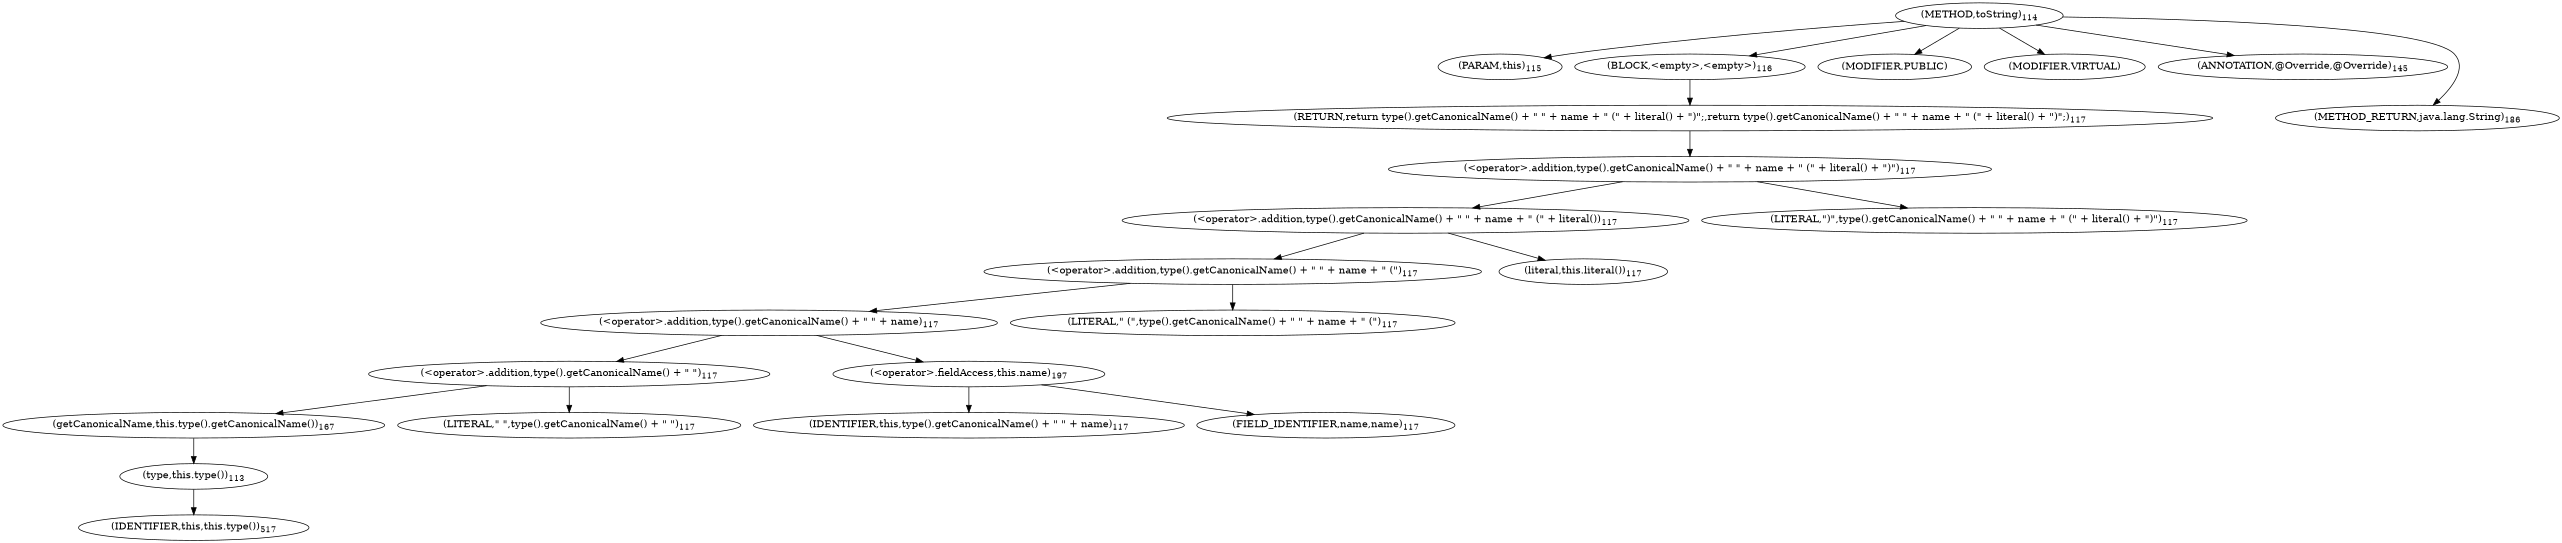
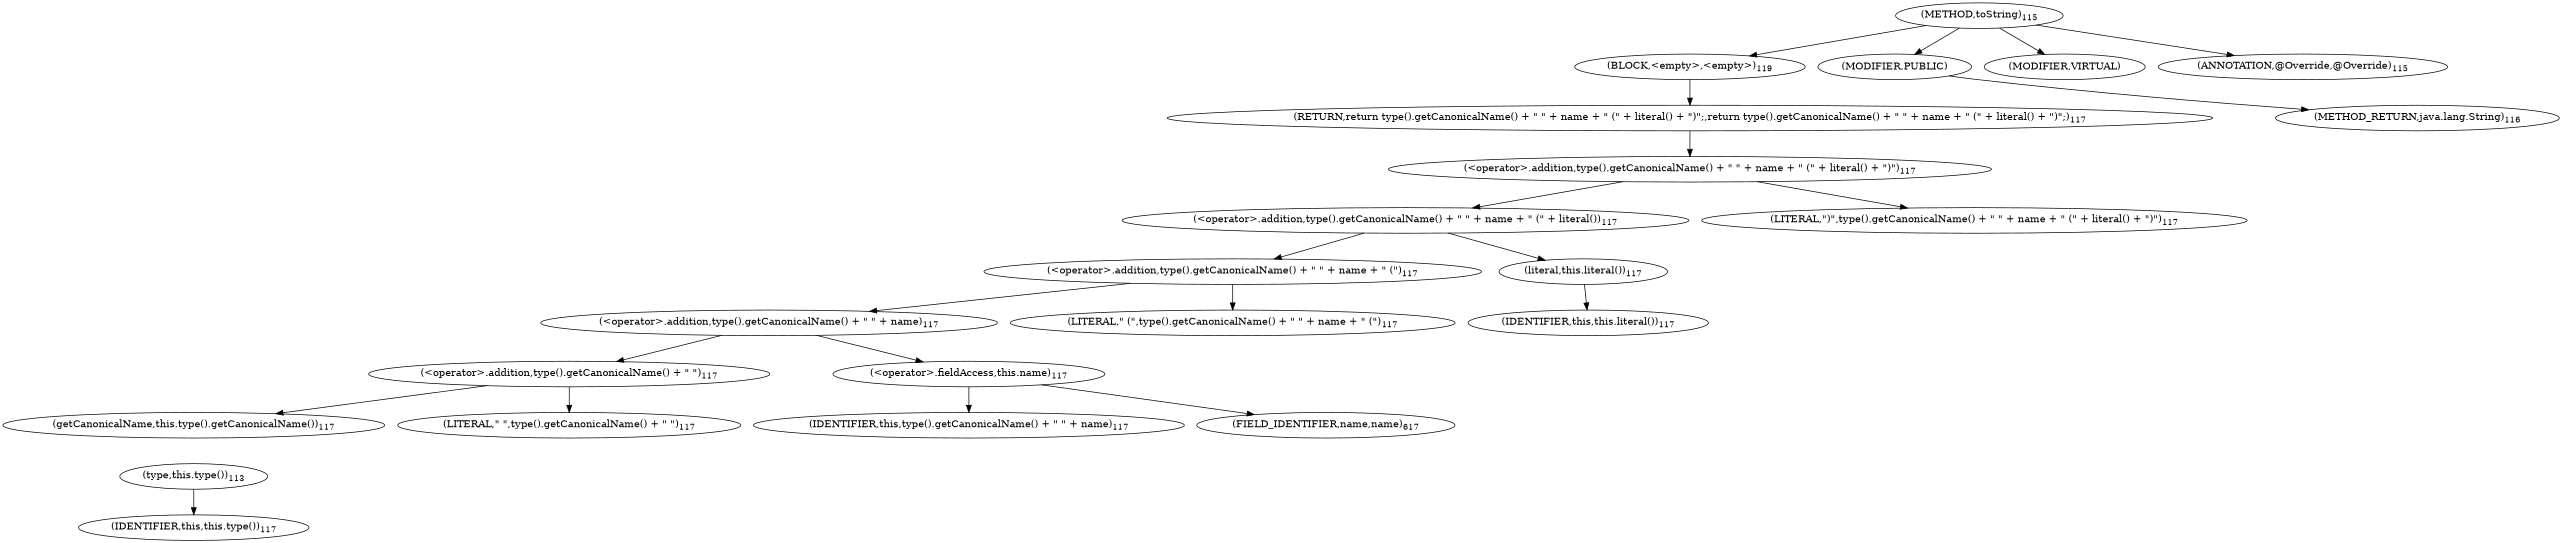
  digraph {
-   n1 [label=<(METHOD,toString)<SUB>114</SUB>>]
-   n2 [label=<(PARAM,this)<SUB>115</SUB>>]
-   n3 [label=<(BLOCK,&lt;empty&gt;,&lt;empty&gt;)<SUB>116</SUB>>]
+   n1 [label=<(METHOD,toString)<SUB>115</SUB>>]
+   n3 [label=<(BLOCK,&lt;empty&gt;,&lt;empty&gt;)<SUB>119</SUB>>]
    n4 [label=<(MODIFIER,PUBLIC)>]
    n5 [label=<(MODIFIER,VIRTUAL)>]
-   n6 [label=<(ANNOTATION,@Override,@Override)<SUB>145</SUB>>]
-   n7 [label=<(METHOD_RETURN,java.lang.String)<SUB>186</SUB>>]
+   n6 [label=<(ANNOTATION,@Override,@Override)<SUB>115</SUB>>]
+   n7 [label=<(METHOD_RETURN,java.lang.String)<SUB>116</SUB>>]
    n8 [label=<(RETURN,return type().getCanonicalName() + &quot; &quot; + name + &quot; (&quot; + literal() + &quot;)&quot;;,return type().getCanonicalName() + &quot; &quot; + name + &quot; (&quot; + literal() + &quot;)&quot;;)<SUB>117</SUB>>]
    n9 [label=<(&lt;operator&gt;.addition,type().getCanonicalName() + &quot; &quot; + name + &quot; (&quot; + literal() + &quot;)&quot;)<SUB>117</SUB>>]
    n10 [label=<(&lt;operator&gt;.addition,type().getCanonicalName() + &quot; &quot; + name + &quot; (&quot; + literal())<SUB>117</SUB>>]
    n11 [label=<(LITERAL,&quot;)&quot;,type().getCanonicalName() + &quot; &quot; + name + &quot; (&quot; + literal() + &quot;)&quot;)<SUB>117</SUB>>]
    n12 [label=<(&lt;operator&gt;.addition,type().getCanonicalName() + &quot; &quot; + name + &quot; (&quot;)<SUB>117</SUB>>]
    n13 [label=<(literal,this.literal())<SUB>117</SUB>>]
    n14 [label=<(&lt;operator&gt;.addition,type().getCanonicalName() + &quot; &quot; + name)<SUB>117</SUB>>]
    n15 [label=<(LITERAL,&quot; (&quot;,type().getCanonicalName() + &quot; &quot; + name + &quot; (&quot;)<SUB>117</SUB>>]
+   n16 [label=<(IDENTIFIER,this,this.literal())<SUB>117</SUB>>]
    n17 [label=<(&lt;operator&gt;.addition,type().getCanonicalName() + &quot; &quot;)<SUB>117</SUB>>]
-   n18 [label=<(&lt;operator&gt;.fieldAccess,this.name)<SUB>197</SUB>>]
-   n19 [label=<(getCanonicalName,this.type().getCanonicalName())<SUB>167</SUB>>]
+   n18 [label=<(&lt;operator&gt;.fieldAccess,this.name)<SUB>117</SUB>>]
+   n19 [label=<(getCanonicalName,this.type().getCanonicalName())<SUB>117</SUB>>]
    n20 [label=<(LITERAL,&quot; &quot;,type().getCanonicalName() + &quot; &quot;)<SUB>117</SUB>>]
    n21 [label=<(IDENTIFIER,this,type().getCanonicalName() + &quot; &quot; + name)<SUB>117</SUB>>]
-   n22 [label=<(FIELD_IDENTIFIER,name,name)<SUB>117</SUB>>]
+   n22 [label=<(FIELD_IDENTIFIER,name,name)<SUB>617</SUB>>]
    n23 [label=<(type,this.type())<SUB>113</SUB>>]
-   n24 [label=<(IDENTIFIER,this,this.type())<SUB>517</SUB>>]
-   n1 -> n2
+   n24 [label=<(IDENTIFIER,this,this.type())<SUB>117</SUB>>]
    n1 -> n3
    n1 -> n4
    n1 -> n5
    n1 -> n6
-   n1 -> n7
+   n4 -> n7
    n3 -> n8
    n8 -> n9
    n9 -> n10
    n9 -> n11
    n10 -> n12
    n10 -> n13
    n12 -> n14
    n12 -> n15
+   n13 -> n16
    n14 -> n17
    n14 -> n18
    n17 -> n19
    n17 -> n20
    n18 -> n21
    n18 -> n22
-   n19 -> n23
    n23 -> n24
  }
